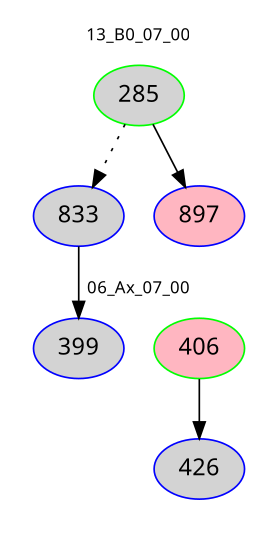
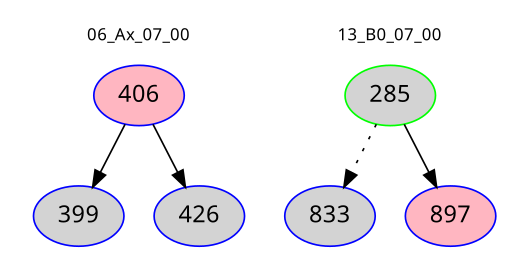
  digraph {
    fontname="Noto Sans"
    node [color=blue fillcolor=lightgrey fontname="Noto Sans" style=filled]
    edge [color=black fontname="Noto Sans" style=solid]
-   n1 [color=green fillcolor=lightpink label=406]
+   n1 [fillcolor=lightpink label=406]
    n2 [label=399]
    n3 [label=426]
    n4 [color=green label=285]
    n5 [label=833]
    n6 [fillcolor=lightpink label=897]
    subgraph cluster_1 {
      color=white
      fontsize=10
      label="06_Ax_07_00"
      n1
      n2
      n3
    }
    subgraph cluster_2 {
      color=white
      fontsize=10
      label="13_B0_07_00"
      n4
      n5
      n6
    }
-   n5 -> n2
+   n1 -> n2
    n1 -> n3
    n4 -> n5 [style=dotted]
    n4 -> n6
  }
